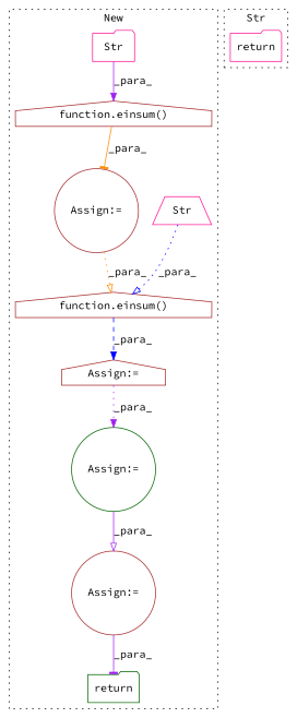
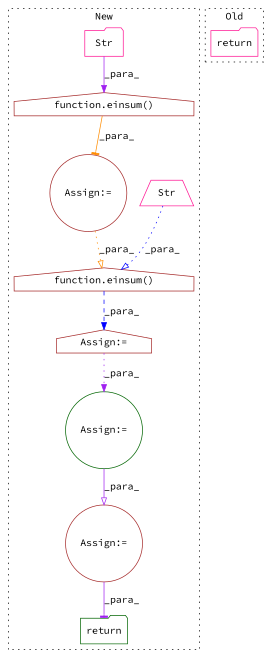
  digraph {
    fontname="Source Code Pro"
    node [a=68 l=3 shape=house color=brown fontname="Source Code Pro"]
    edge [color=purple style=solid arrowhead=normal fontname="Source Code Pro"]
    n1 [a=75 l="7,1" label="function.einsum()" s="1007,1048"]
    n2 [a=66 l=21 label=Str s=1014 shape=trapezium color=deeppink]
    n3 [a=93 l=7 label=return s=1345 shape=folder color=darkgreen]
    n4 [label="Assign:=" s=1312 shape=circle]
    n5 [label="Assign:=" s=1004]
    n6 [label="Assign:=" s=945 shape=circle]
    n7 [a=75 l="7,1" label="function.einsum()" s="948,992"]
    n8 [a=66 l=21 label=Str s=955 shape=folder color=deeppink]
    n9 [label="Assign:=" s=1106 shape=circle color=darkgreen]
    n10 [a=93 l=7 label=return s=212 shape=folder color=deeppink]
    subgraph cluster_1 {
      label=New
      style=dotted
      n1
      n2
      n3
      n4
      n5
      n6
      n7
      n8
      n9
    }
    subgraph cluster_2 {
-     label=Str
+     label=Old
      style=dotted
      n10
    }
    n1 -> n5 [label=_para_ color=blue style=dashed]
    n2 -> n1 [label=_para_ color=blue style=dotted arrowhead=onormal]
    n4 -> n3 [label=_para_ arrowhead=tee]
    n5 -> n9 [label=_para_ style=dotted]
    n6 -> n1 [label=_para_ color=darkorange style=dotted arrowhead=onormal]
    n7 -> n6 [label=_para_ color=darkorange arrowhead=tee]
    n8 -> n7 [label=_para_]
    n9 -> n4 [label=_para_ arrowhead=onormal]
  }
